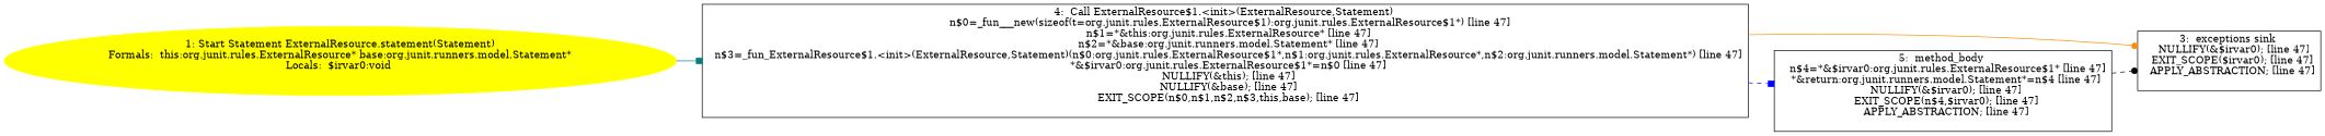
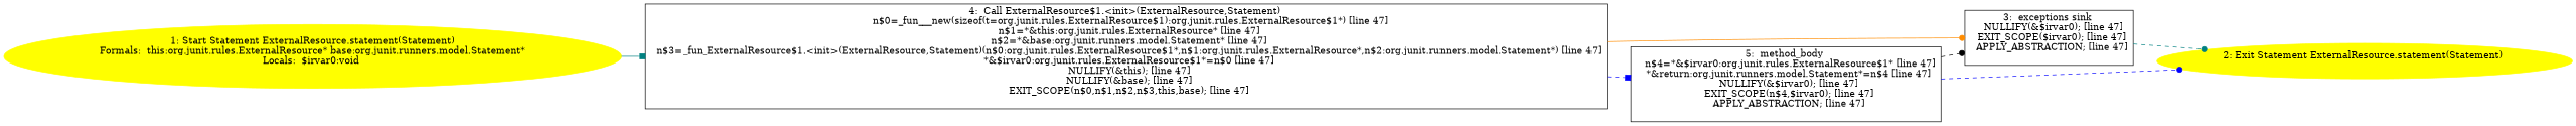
  digraph {
    rankdir=LR
    node [shape=box]
    edge [color=teal style=dashed arrowhead=dot]
    n1 [color=yellow label="1: Start Statement ExternalResource.statement(Statement)\nFormals:  this:org.junit.rules.ExternalResource* base:org.junit.runners.model.Statement*\nLocals:  $irvar0:void \n  " style=filled shape=""]
    n2 [label="4:  Call ExternalResource$1.<init>(ExternalResource,Statement) \n   n$0=_fun___new(sizeof(t=org.junit.rules.ExternalResource$1):org.junit.rules.ExternalResource$1*) [line 47]\n  n$1=*&this:org.junit.rules.ExternalResource* [line 47]\n  n$2=*&base:org.junit.runners.model.Statement* [line 47]\n  n$3=_fun_ExternalResource$1.<init>(ExternalResource,Statement)(n$0:org.junit.rules.ExternalResource$1*,n$1:org.junit.rules.ExternalResource*,n$2:org.junit.runners.model.Statement*) [line 47]\n  *&$irvar0:org.junit.rules.ExternalResource$1*=n$0 [line 47]\n  NULLIFY(&this); [line 47]\n  NULLIFY(&base); [line 47]\n  EXIT_SCOPE(n$0,n$1,n$2,n$3,this,base); [line 47]\n "]
    n3 [label="3:  exceptions sink \n   NULLIFY(&$irvar0); [line 47]\n  EXIT_SCOPE($irvar0); [line 47]\n  APPLY_ABSTRACTION; [line 47]\n "]
    n4 [label="5:  method_body \n   n$4=*&$irvar0:org.junit.rules.ExternalResource$1* [line 47]\n  *&return:org.junit.runners.model.Statement*=n$4 [line 47]\n  NULLIFY(&$irvar0); [line 47]\n  EXIT_SCOPE(n$4,$irvar0); [line 47]\n  APPLY_ABSTRACTION; [line 47]\n "]
+   n5 [color=yellow label="2: Exit Statement ExternalResource.statement(Statement) \n  " style=filled shape=""]
    n1 -> n2 [style=solid arrowhead=box]
    n2 -> n3 [color=darkorange style=solid]
    n2 -> n4 [color=blue arrowhead=box]
+   n3 -> n5
    n4 -> n3 [color=black]
+   n4 -> n5 [color=blue]
  }
